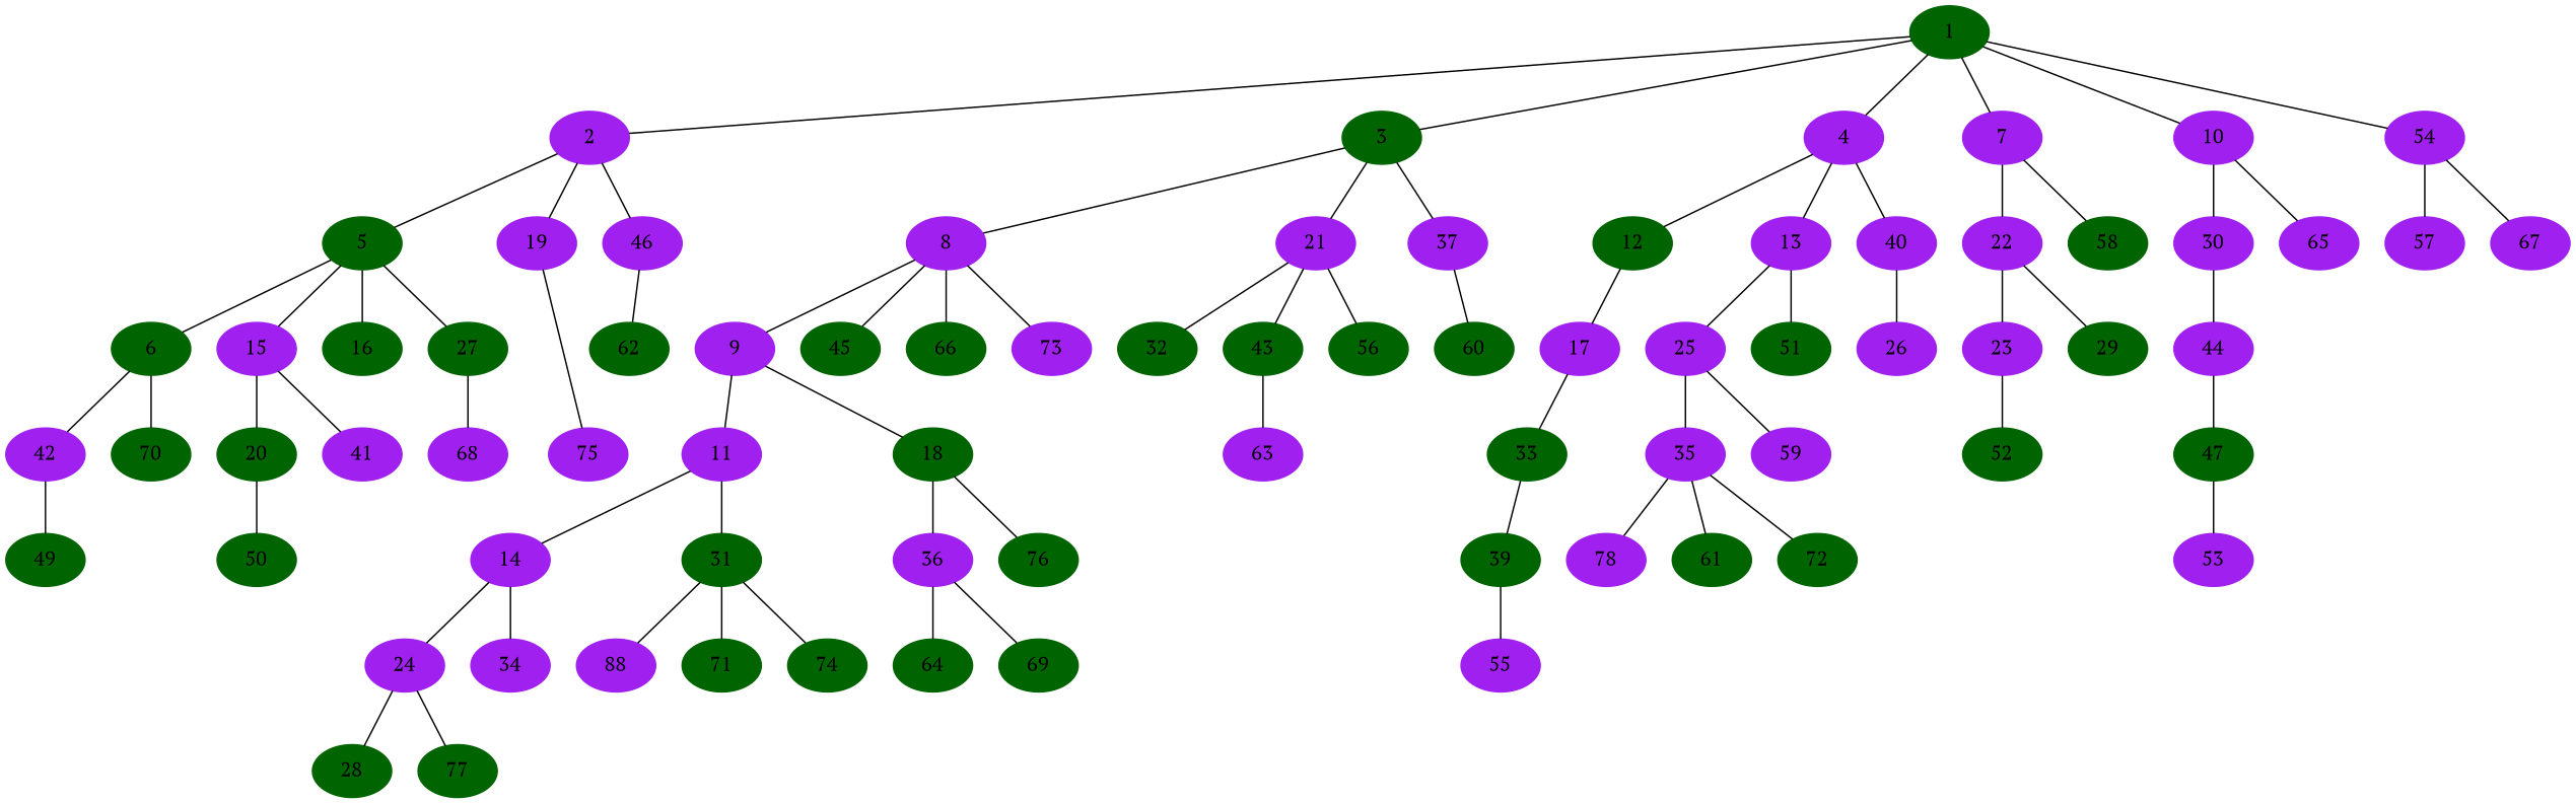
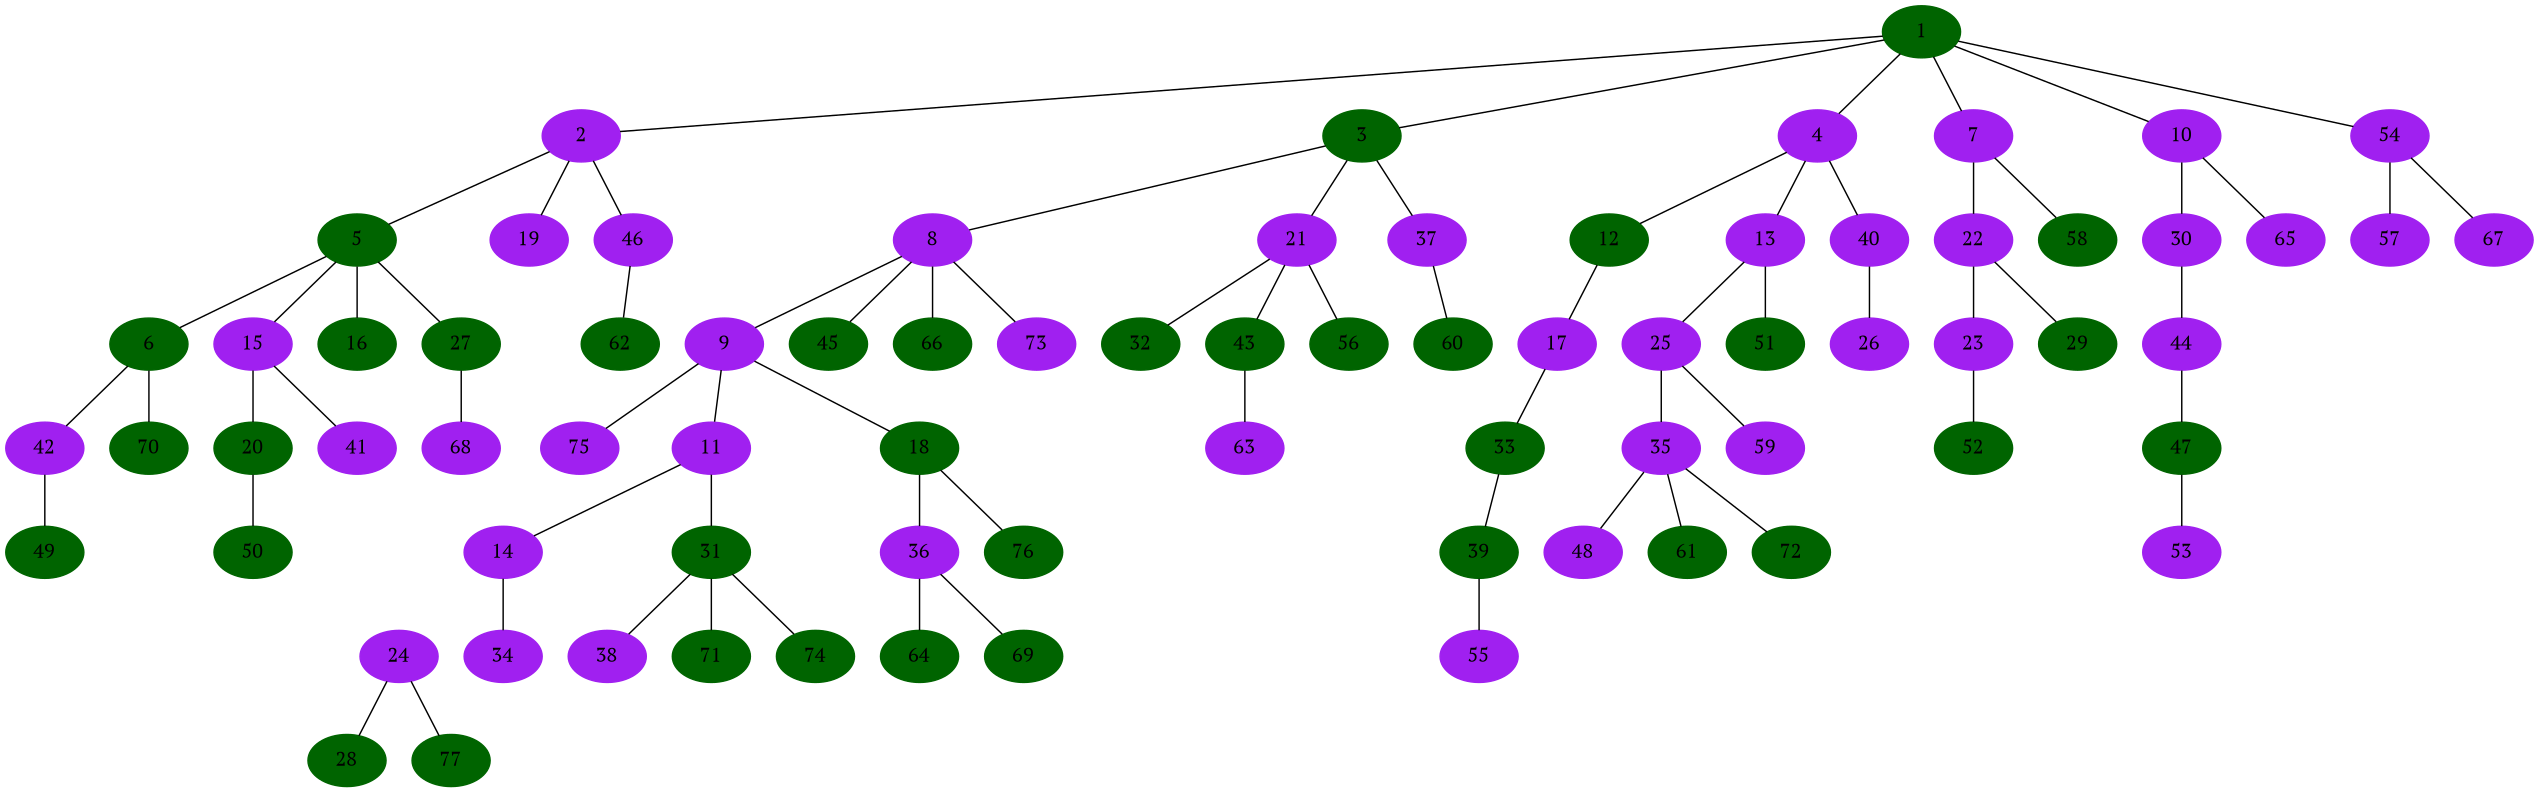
  graph {
    fontname="PT Serif"
    node [color=purple fontname="PT Serif" style=filled]
    edge [fontname="PT Serif"]
    1 [color=darkgreen]
    2
    3 [color=darkgreen]
    4
    7
    10
    54
    5 [color=darkgreen]
    19
    46
    8
    21
    37
    12 [color=darkgreen]
    13
    40
    22
    58 [color=darkgreen]
    30
    65
    57
    67
    6 [color=darkgreen]
    15
    16 [color=darkgreen]
    27 [color=darkgreen]
    75
    62 [color=darkgreen]
    9
    45 [color=darkgreen]
    66 [color=darkgreen]
    73
    32 [color=darkgreen]
    43 [color=darkgreen]
    56 [color=darkgreen]
    60 [color=darkgreen]
    17
    25
    51 [color=darkgreen]
    26
    42
    70 [color=darkgreen]
    20 [color=darkgreen]
    41
    68
    49 [color=darkgreen]
    23
    29 [color=darkgreen]
    11
    18 [color=darkgreen]
    14
    31 [color=darkgreen]
    36
    76 [color=darkgreen]
    44
    24
    34
-   38 [label=88]
+   38
    71 [color=darkgreen]
    74 [color=darkgreen]
    33 [color=darkgreen]
    35
    59
    28 [color=darkgreen]
    77 [color=darkgreen]
    50 [color=darkgreen]
    39 [color=darkgreen]
    64 [color=darkgreen]
    69 [color=darkgreen]
    63
    52 [color=darkgreen]
-   48 [label=78]
+   48
    61 [color=darkgreen]
    72 [color=darkgreen]
    47 [color=darkgreen]
    55
    53
    1 -- 2
    1 -- 3
    1 -- 4
    1 -- 7
    1 -- 10
    1 -- 54
    2 -- 5
    2 -- 19
    2 -- 46
    3 -- 8
    3 -- 21
    3 -- 37
    4 -- 12
    4 -- 13
    4 -- 40
    7 -- 22
    7 -- 58
    10 -- 30
    10 -- 65
    54 -- 57
    54 -- 67
    5 -- 6
    5 -- 15
    5 -- 16
    5 -- 27
-   19 -- 75
+   9 -- 75
    46 -- 62
    8 -- 9
    8 -- 45
    8 -- 66
    8 -- 73
    21 -- 32
    21 -- 43
    21 -- 56
    37 -- 60
    12 -- 17
    13 -- 25
    13 -- 51
    40 -- 26
    22 -- 23
    22 -- 29
    30 -- 44
    6 -- 42
    6 -- 70
    15 -- 20
    15 -- 41
    27 -- 68
    9 -- 11
    9 -- 18
    43 -- 63
    17 -- 33
    25 -- 35
    25 -- 59
    42 -- 49
    20 -- 50
    23 -- 52
    11 -- 14
    11 -- 31
    18 -- 36
    18 -- 76
-   14 -- 24
    14 -- 34
    31 -- 38
    31 -- 71
    31 -- 74
    36 -- 64
    36 -- 69
    44 -- 47
    24 -- 28
    24 -- 77
    33 -- 39
    35 -- 48
    35 -- 61
    35 -- 72
    39 -- 55
    47 -- 53
  }
